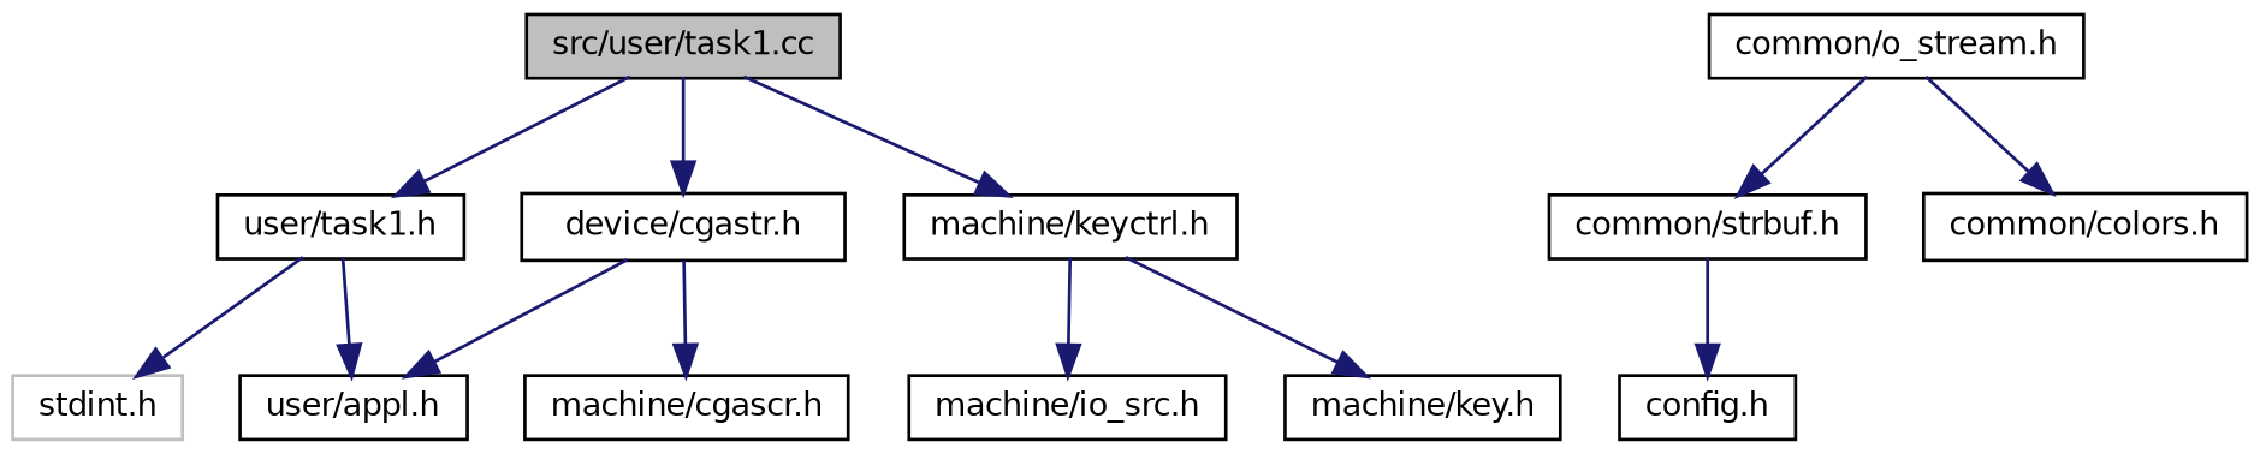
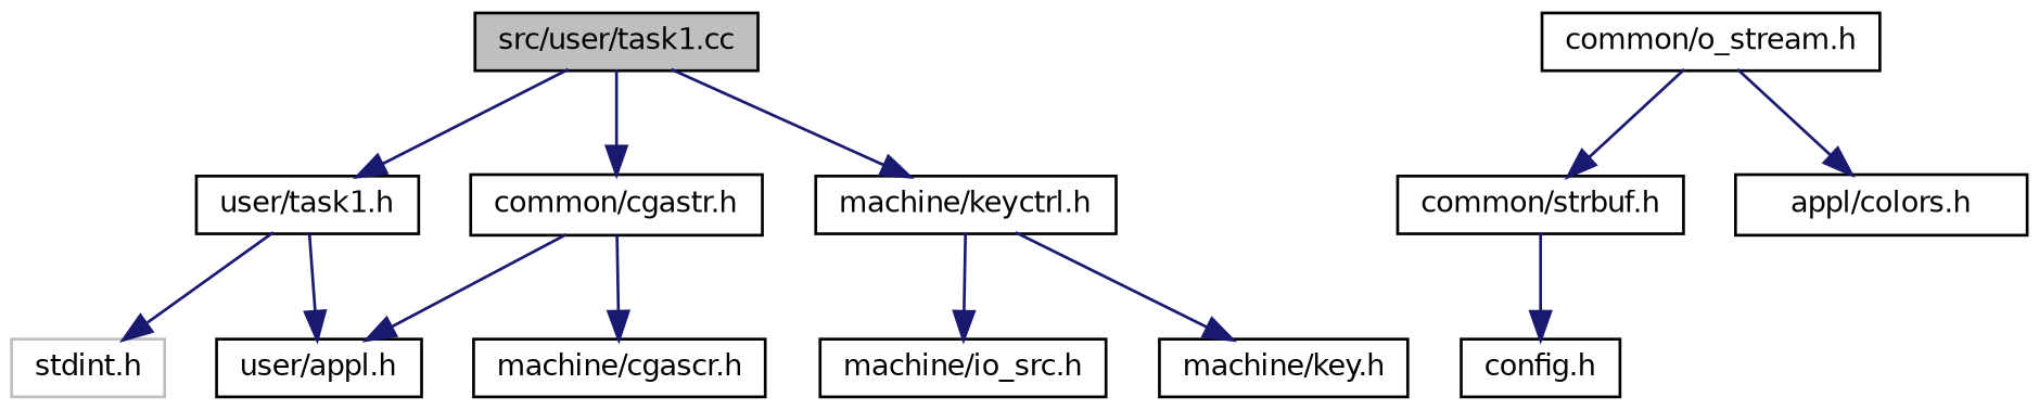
  digraph {
    node [color=black fontname=Helvetica fontsize=10 shape=record]
    edge [color=midnightblue fontname=Helvetica fontsize=10 labelfontname=Helvetica labelfontsize=10 style=solid]
    n1 [fillcolor=grey75 fontcolor=black height=0.2 label="src/user/task1.cc" style=filled width=0.4]
    n2 [height=0.2 label="user/task1.h" width=0.4]
-   n3 [height=0.2 label="device/cgastr.h" width=0.4]
+   n3 [height=0.2 label="common/cgastr.h" width=0.4]
    n4 [height=0.2 label="machine/keyctrl.h" width=0.4]
    n5 [color=grey75 height=0.2 label="stdint.h" width=0.4]
    n6 [height=0.2 label="user/appl.h" width=0.4]
    n7 [height=0.2 label="machine/cgascr.h" width=0.4]
    n8 [height=0.2 label="machine/io_src.h" width=0.4]
    n9 [height=0.2 label="machine/key.h" width=0.4]
    n10 [height=0.2 label="common/o_stream.h" width=0.4]
    n11 [height=0.2 label="common/strbuf.h" width=0.4]
-   n12 [height=0.2 label="common/colors.h" width=0.4]
+   n12 [height=0.2 label="appl/colors.h" width=0.4]
    n13 [height=0.2 label="config.h" width=0.4]
    n1 -> n2
    n1 -> n3
    n1 -> n4
    n2 -> n5
    n2 -> n6
    n3 -> n6
    n3 -> n7
    n4 -> n8
    n4 -> n9
    n10 -> n11
    n10 -> n12
    n11 -> n13
  }
